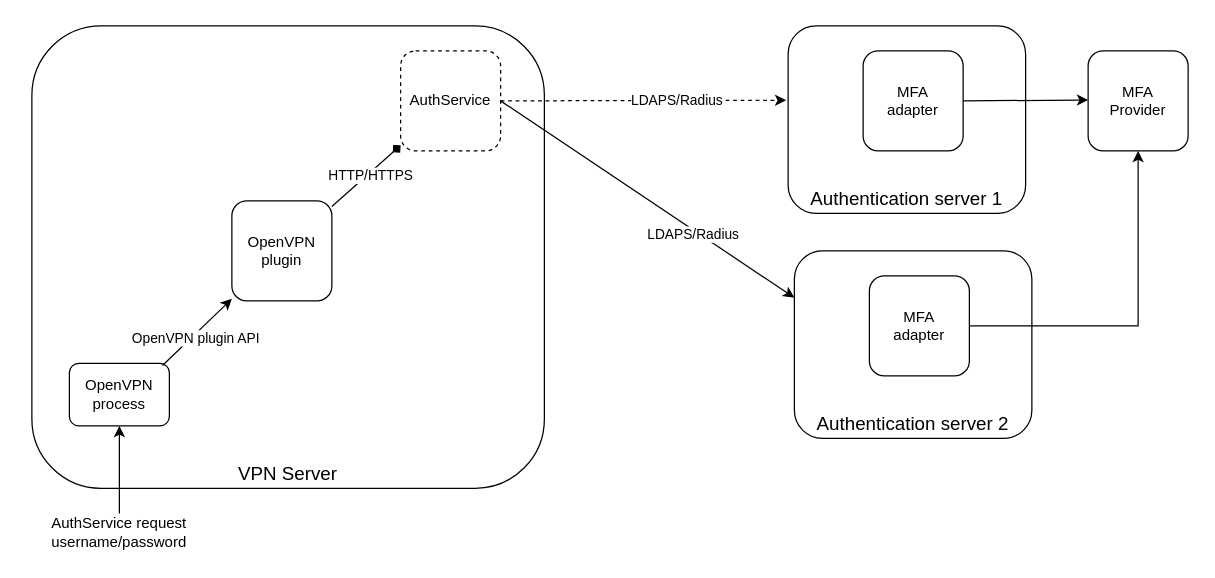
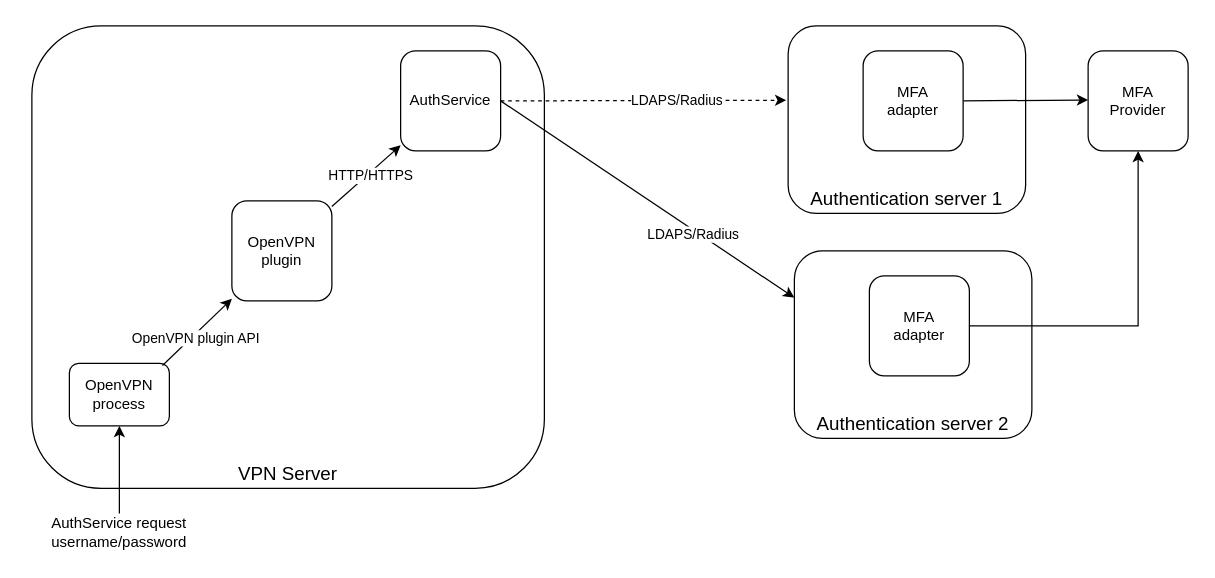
  <mxCell id="0" />
  <mxCell id="1" parent="0" />
  <mxCell id="2" value="Authentication server 2" style="rounded=1;whiteSpace=wrap;html=1;verticalAlign=bottom;fontSize=15;" vertex="1" parent="1"><mxGeometry x="635" y="200" width="190" height="150" as="geometry" /></mxCell>
  <mxCell id="3" value="VPN Server" style="rounded=1;whiteSpace=wrap;html=1;align=center;verticalAlign=bottom;fontSize=15;" vertex="1" parent="1"><mxGeometry x="25" y="20" width="410" height="370" as="geometry" /></mxCell>
  <mxCell id="4" value="Authentication server 1" style="rounded=1;whiteSpace=wrap;html=1;verticalAlign=bottom;fontSize=15;" vertex="1" parent="1"><mxGeometry x="630" y="20" width="190" height="150" as="geometry" /></mxCell>
  <mxCell id="5" value="OpenVPN plugin" style="rounded=1;whiteSpace=wrap;html=1;" vertex="1" parent="1"><mxGeometry x="185" y="160" width="80" height="80" as="geometry" /></mxCell>
  <mxCell id="6" value="OpenVPN&lt;br&gt;process" style="rounded=1;whiteSpace=wrap;html=1;" vertex="1" parent="1"><mxGeometry x="55" y="290" width="80" height="50" as="geometry" /></mxCell>
- <mxCell id="7" value="AuthService" style="rounded=1;whiteSpace=wrap;html=1;dashed=1;" vertex="1" parent="1"><mxGeometry x="320" y="40" width="80" height="80" as="geometry" /></mxCell>
+ <mxCell id="7" value="AuthService" style="rounded=1;whiteSpace=wrap;html=1;" vertex="1" parent="1"><mxGeometry x="320" y="40" width="80" height="80" as="geometry" /></mxCell>
  <mxCell id="8" value="" style="endArrow=classic;html=1;rounded=0;exitX=0.931;exitY=0.033;exitDx=0;exitDy=0;exitPerimeter=0;" edge="1" parent="1" source="6" target="5"><mxGeometry width="50" height="50" relative="1" as="geometry"><mxPoint x="125" y="300" as="sourcePoint" /><mxPoint x="175" y="250" as="targetPoint" /></mxGeometry></mxCell>
  <mxCell id="9" value="OpenVPN plugin API" style="edgeLabel;html=1;align=center;verticalAlign=middle;resizable=0;points=[];" vertex="1" connectable="0" parent="8"><mxGeometry x="0.445" y="-1" relative="1" as="geometry"><mxPoint x="-15" y="16" as="offset" /></mxGeometry></mxCell>
- <mxCell id="10" value="" style="endArrow=diamond;html=1;rounded=0;" edge="1" parent="1" source="5" target="7"><mxGeometry width="50" height="50" relative="1" as="geometry"><mxPoint x="275" y="170" as="sourcePoint" /><mxPoint x="325" y="120" as="targetPoint" /></mxGeometry></mxCell>
+ <mxCell id="10" value="" style="endArrow=classic;html=1;rounded=0;" edge="1" parent="1" source="5" target="7"><mxGeometry width="50" height="50" relative="1" as="geometry"><mxPoint x="275" y="170" as="sourcePoint" /><mxPoint x="325" y="120" as="targetPoint" /></mxGeometry></mxCell>
  <mxCell id="11" value="HTTP/HTTPS&lt;br&gt;" style="edgeLabel;html=1;align=center;verticalAlign=middle;resizable=0;points=[];" vertex="1" connectable="0" parent="10"><mxGeometry x="-0.36" relative="1" as="geometry"><mxPoint x="13" y="-9" as="offset" /></mxGeometry></mxCell>
  <mxCell id="12" value="" style="endArrow=classic;html=1;rounded=0;exitX=1;exitY=0.5;exitDx=0;exitDy=0;entryX=-0.008;entryY=0.397;entryDx=0;entryDy=0;entryPerimeter=0;dashed=1;" edge="1" parent="1" source="7" target="4"><mxGeometry width="50" height="50" relative="1" as="geometry"><mxPoint x="560" y="220" as="sourcePoint" /><mxPoint x="640" y="137.84" as="targetPoint" /></mxGeometry></mxCell>
  <mxCell id="13" value="LDAPS/Radius" style="edgeLabel;html=1;align=center;verticalAlign=middle;resizable=0;points=[];" vertex="1" connectable="0" parent="12"><mxGeometry x="0.332" relative="1" as="geometry"><mxPoint x="-11" as="offset" /></mxGeometry></mxCell>
  <mxCell id="14" value="MFA&lt;br&gt;adapter" style="rounded=1;whiteSpace=wrap;html=1;" vertex="1" parent="1"><mxGeometry x="690" y="40" width="80" height="80" as="geometry" /></mxCell>
  <mxCell id="15" value="MFA&lt;br&gt;Provider" style="rounded=1;whiteSpace=wrap;html=1;" vertex="1" parent="1"><mxGeometry x="870" y="40" width="80" height="80" as="geometry" /></mxCell>
  <mxCell id="16" value="" style="endArrow=classic;html=1;rounded=0;entryX=0;entryY=0.5;entryDx=0;entryDy=0;exitX=1;exitY=0.5;exitDx=0;exitDy=0;" edge="1" parent="1" source="14"><mxGeometry width="50" height="50" relative="1" as="geometry"><mxPoint x="820" y="79.29" as="sourcePoint" /><mxPoint x="870" y="79.29" as="targetPoint" /></mxGeometry></mxCell>
  <mxCell id="17" value="" style="endArrow=classic;html=1;rounded=0;entryX=0.5;entryY=1;entryDx=0;entryDy=0;" edge="1" parent="1" target="6"><mxGeometry width="50" height="50" relative="1" as="geometry"><mxPoint x="95" y="410" as="sourcePoint" /><mxPoint x="105" y="380" as="targetPoint" /></mxGeometry></mxCell>
  <mxCell id="18" value="AuthService request&lt;br&gt;username/password" style="text;html=1;strokeColor=none;fillColor=none;align=center;verticalAlign=middle;whiteSpace=wrap;rounded=0;" vertex="1" parent="1"><mxGeometry x="20" y="410" width="150" height="30" as="geometry" /></mxCell>
  <mxCell id="19" style="edgeStyle=orthogonalEdgeStyle;rounded=0;orthogonalLoop=1;jettySize=auto;html=1;entryX=0.5;entryY=1;entryDx=0;entryDy=0;fontSize=15;exitX=1;exitY=0.5;exitDx=0;exitDy=0;" edge="1" parent="1" source="20" target="15"><mxGeometry relative="1" as="geometry" /></mxCell>
  <mxCell id="20" value="MFA&lt;br&gt;adapter" style="rounded=1;whiteSpace=wrap;html=1;" vertex="1" parent="1"><mxGeometry x="695" y="220" width="80" height="80" as="geometry" /></mxCell>
  <mxCell id="21" value="" style="endArrow=classic;html=1;rounded=0;fontSize=15;exitX=1;exitY=0.5;exitDx=0;exitDy=0;entryX=0;entryY=0.25;entryDx=0;entryDy=0;" edge="1" parent="1" source="7" target="2"><mxGeometry width="50" height="50" relative="1" as="geometry"><mxPoint x="490" y="450" as="sourcePoint" /><mxPoint x="540" y="400" as="targetPoint" /></mxGeometry></mxCell>
  <mxCell id="22" value="LDAPS/Radius" style="edgeLabel;html=1;align=center;verticalAlign=middle;resizable=0;points=[];fontSize=11;" vertex="1" connectable="0" parent="21"><mxGeometry x="0.325" y="-3" relative="1" as="geometry"><mxPoint as="offset" /></mxGeometry></mxCell>
